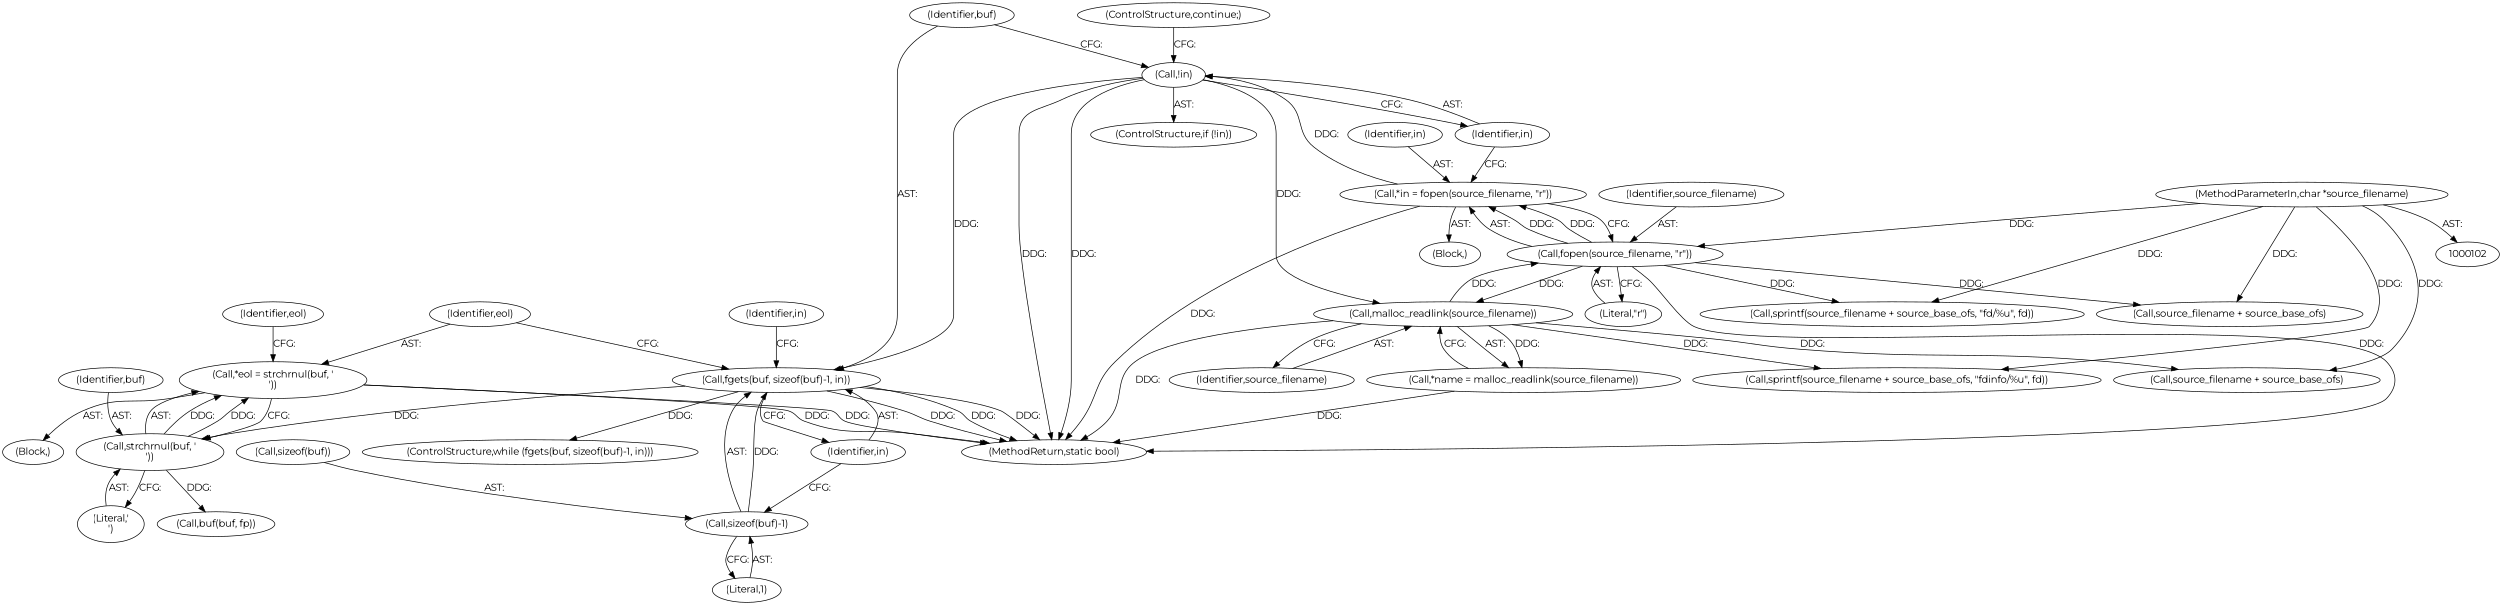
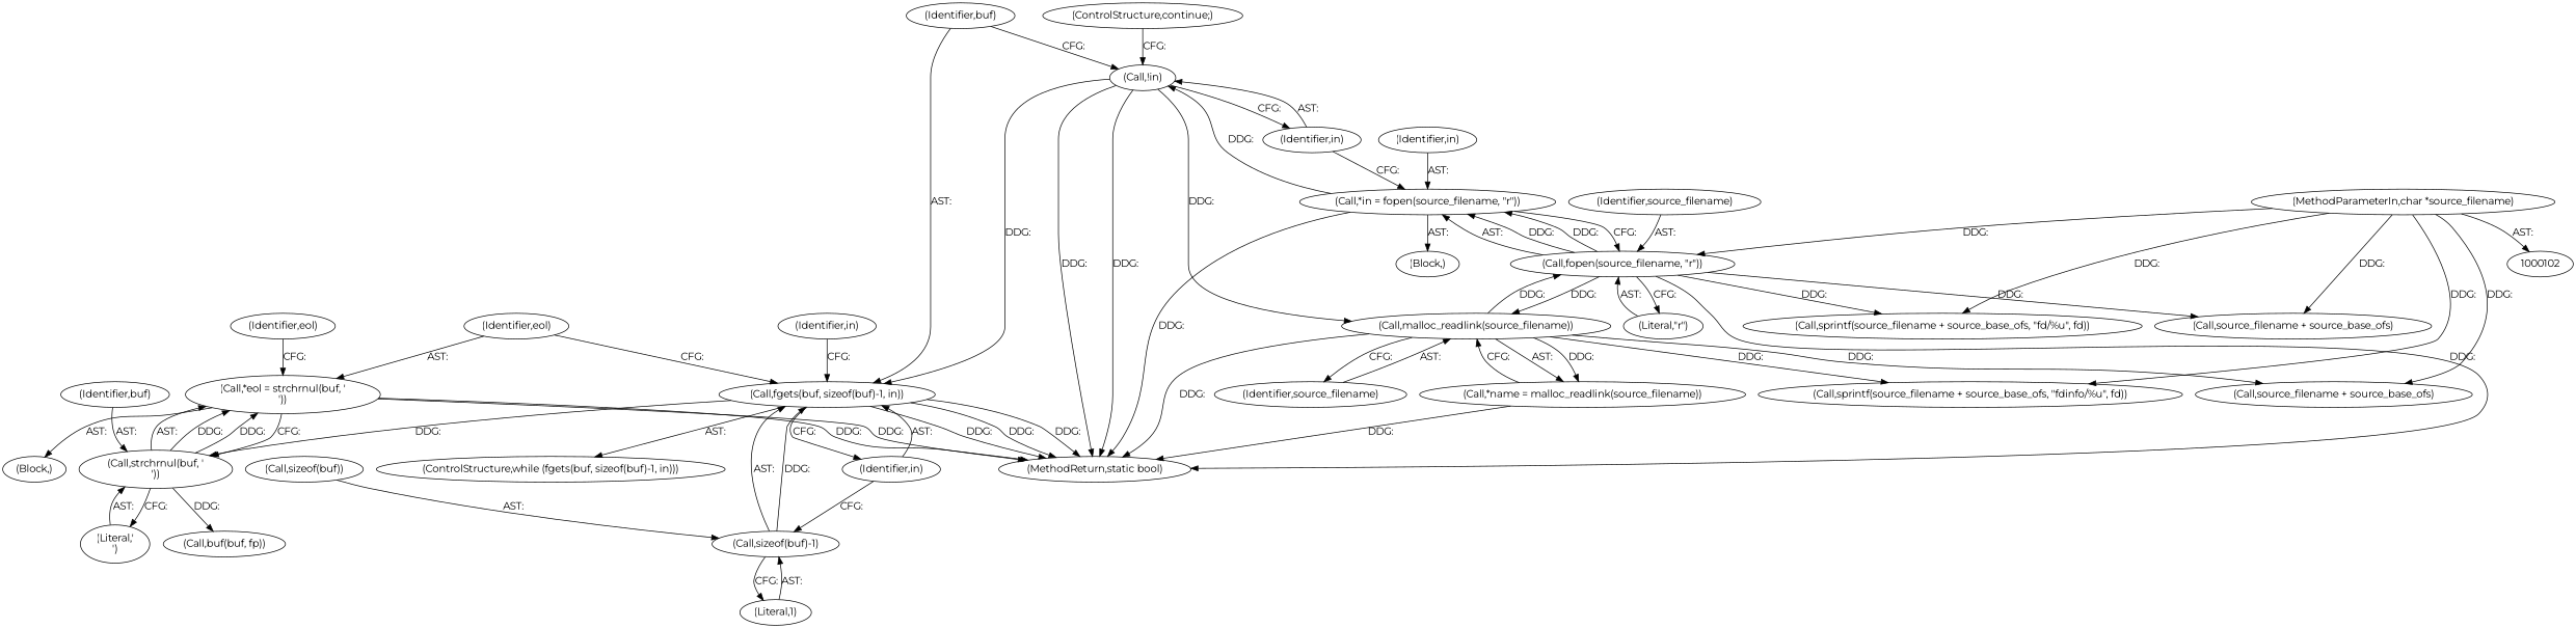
  digraph {
    fontname=Montserrat
    node [fontname=Montserrat]
    edge [fontname=Montserrat]
    n1 [label="(Call,*eol = strchrnul(buf, '\n'))"]
    n2 [label="(Call,strchrnul(buf, '\n'))"]
    n3 [label="(Block,)"]
    n4 [label="(MethodReturn,static bool)"]
    n5 [label="(Literal,'\n')"]
    n6 [label="(Call,buf(buf, fp))"]
    n7 [label="(Call,fgets(buf, sizeof(buf)-1, in))"]
    n8 [label="(Identifier,in)"]
    n9 [label="(ControlStructure,while (fgets(buf, sizeof(buf)-1, in)))"]
    n10 [label="(Call,sizeof(buf)-1)"]
    n11 [label="(Literal,1)"]
    n12 [label="(Call,!in)"]
    n13 [label="(Identifier,in)"]
-   n14 [label="(ControlStructure,if (!in))"]
    n15 [label="(Call,malloc_readlink(source_filename))"]
    n16 [label="(Call,*in = fopen(source_filename, \"r\"))"]
    n17 [label="(Call,fopen(source_filename, \"r\"))"]
    n18 [label="(Block,)"]
    n19 [label="(Literal,\"r\")"]
    n20 [label="(Call,sprintf(source_filename + source_base_ofs, \"fd/%u\", fd))"]
    n21 [label="(Call,source_filename + source_base_ofs)"]
    n22 [label="(Call,sprintf(source_filename + source_base_ofs, \"fdinfo/%u\", fd))"]
    n23 [label="(Call,source_filename + source_base_ofs)"]
    n24 [label="(Identifier,source_filename)"]
    n25 [label="(Call,*name = malloc_readlink(source_filename))"]
    n26 [label="(MethodParameterIn,char *source_filename)"]
    1000102
    n28 [label="(Identifier,in)"]
    n29 [label="(ControlStructure,continue;)"]
    n30 [label="(Call,sizeof(buf))"]
    n31 [label="(Identifier,eol)"]
    n32 [label="(Identifier,buf)"]
    n33 [label="(Identifier,source_filename)"]
    n34 [label="(Identifier,buf)"]
    n35 [label="(Identifier,eol)"]
    n36 [label="(Identifier,in)"]
    n1 -> n2 [label="CFG: "]
    n1 -> n3 [label="AST: "]
    n1 -> n4 [label="DDG: "]
    n1 -> n4 [label="DDG: "]
    n2 -> n1 [label="AST: "]
    n2 -> n1 [label="DDG: "]
    n2 -> n1 [label="DDG: "]
    n2 -> n5 [label="CFG: "]
    n2 -> n6 [label="DDG: "]
    n5 -> n2 [label="AST: "]
    n7 -> n2 [label="DDG: "]
    n7 -> n4 [label="DDG: "]
    n7 -> n4 [label="DDG: "]
    n7 -> n4 [label="DDG: "]
    n7 -> n8 [label="CFG: "]
-   n7 -> n9 [label="DDG: "]
+   n7 -> n9 [label="AST: "]
    n8 -> n7 [label="AST: "]
    n8 -> n10 [label="CFG: "]
    n10 -> n7 [label="AST: "]
    n10 -> n7 [label="DDG: "]
    n10 -> n11 [label="CFG: "]
    n11 -> n10 [label="AST: "]
    n12 -> n4 [label="DDG: "]
    n12 -> n4 [label="DDG: "]
    n12 -> n7 [label="DDG: "]
    n12 -> n13 [label="CFG: "]
-   n12 -> n14 [label="AST: "]
    n12 -> n15 [label="DDG: "]
    n13 -> n12 [label="AST: "]
    n13 -> n16 [label="CFG: "]
    n15 -> n4 [label="DDG: "]
    n15 -> n17 [label="DDG: "]
    n15 -> n22 [label="DDG: "]
    n15 -> n23 [label="DDG: "]
    n15 -> n24 [label="CFG: "]
    n15 -> n25 [label="AST: "]
    n15 -> n25 [label="DDG: "]
    n16 -> n4 [label="DDG: "]
    n16 -> n12 [label="DDG: "]
    n16 -> n17 [label="CFG: "]
    n16 -> n18 [label="AST: "]
    n17 -> n4 [label="DDG: "]
    n17 -> n15 [label="DDG: "]
    n17 -> n16 [label="AST: "]
    n17 -> n16 [label="DDG: "]
    n17 -> n16 [label="DDG: "]
    n17 -> n19 [label="CFG: "]
    n17 -> n20 [label="DDG: "]
    n17 -> n21 [label="DDG: "]
    n19 -> n17 [label="AST: "]
    n24 -> n15 [label="AST: "]
    n25 -> n4 [label="DDG: "]
    n25 -> n15 [label="CFG: "]
    n26 -> n17 [label="DDG: "]
    n26 -> n20 [label="DDG: "]
    n26 -> n21 [label="DDG: "]
    n26 -> n22 [label="DDG: "]
    n26 -> n23 [label="DDG: "]
    n26 -> 1000102 [label="AST: "]
    n28 -> n16 [label="AST: "]
    n29 -> n12 [label="CFG: "]
    n30 -> n10 [label="AST: "]
    n31 -> n1 [label="CFG: "]
    n32 -> n2 [label="AST: "]
    n33 -> n17 [label="AST: "]
    n34 -> n7 [label="AST: "]
    n34 -> n12 [label="CFG: "]
    n35 -> n1 [label="AST: "]
    n35 -> n7 [label="CFG: "]
    n36 -> n7 [label="CFG: "]
  }
